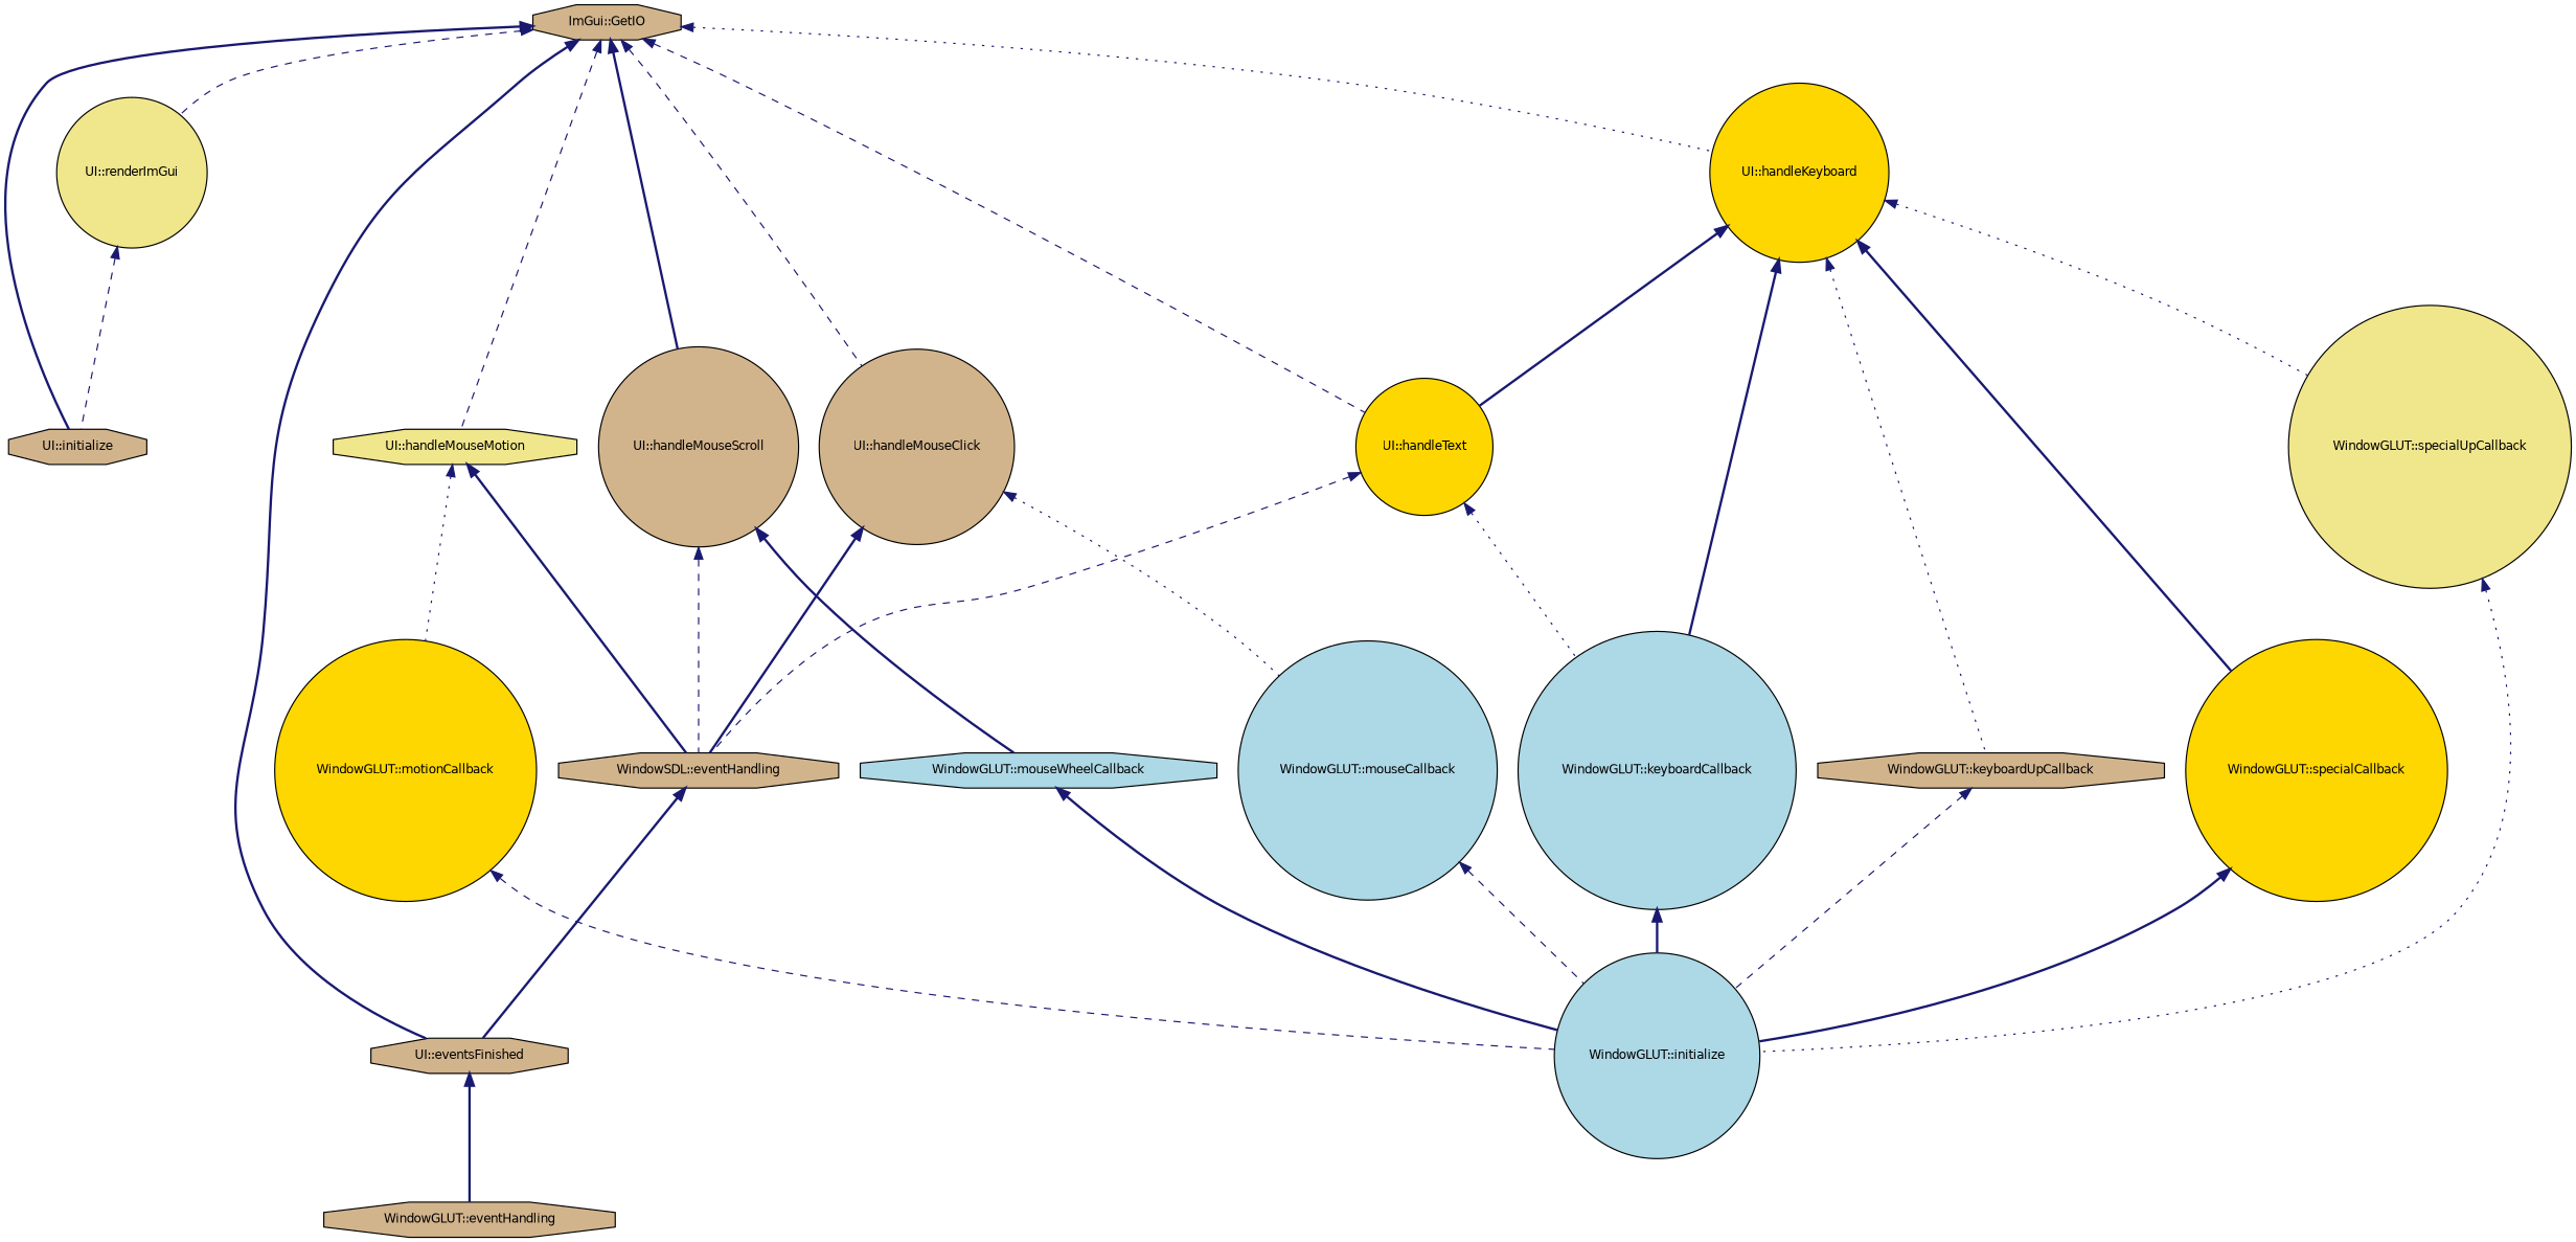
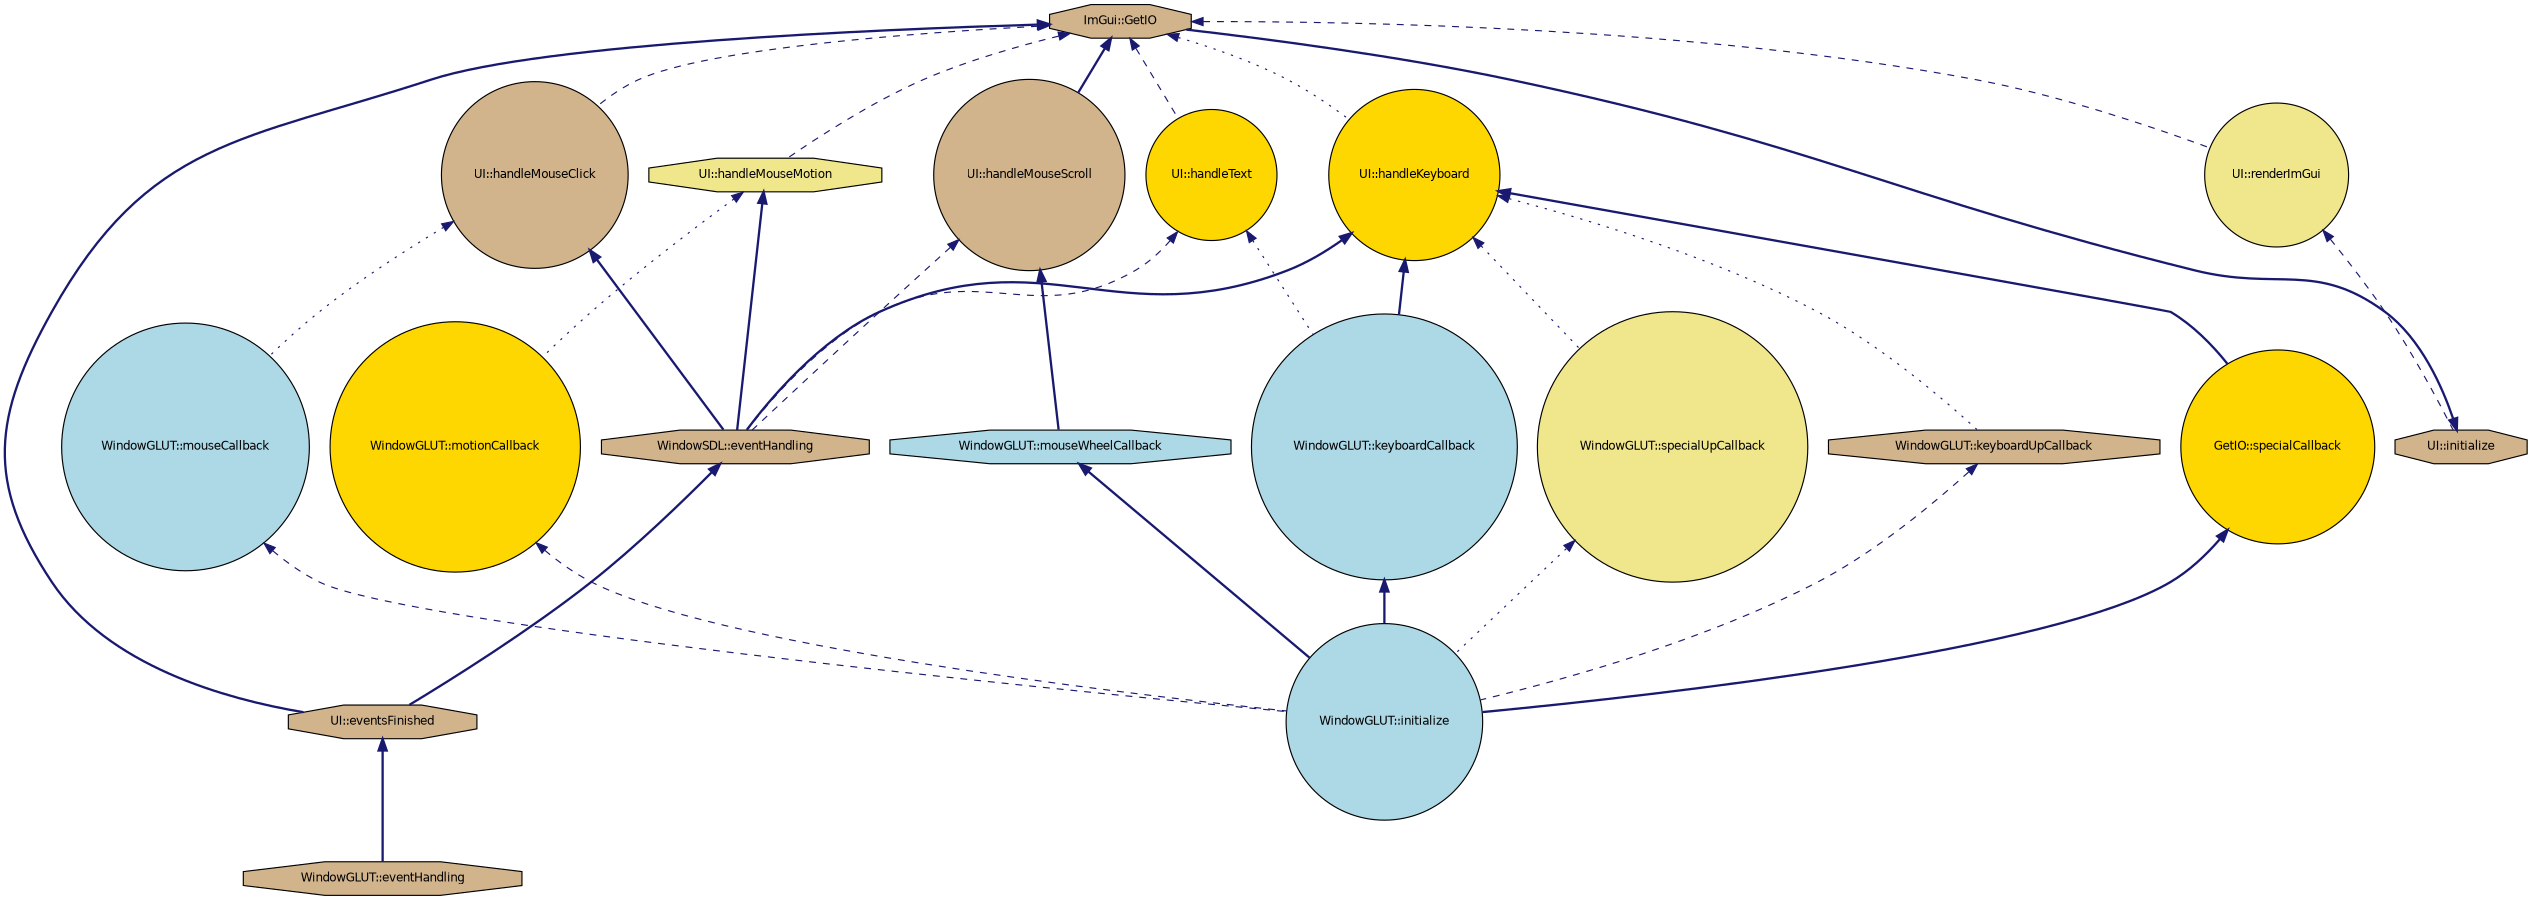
  digraph {
    rankdir=TB
    node [color=black fillcolor=tan fontname=Helvetica fontsize=10 shape=circle style=filled]
    edge [color=midnightblue dir=back fontname=Helvetica fontsize=10 labelfontname=Helvetica labelfontsize=10 style=bold]
    n1 [fontcolor=black height=0.2 label="ImGui::GetIO" shape=octagon width=0.4]
    n2 [height=0.2 label="UI::initialize" shape=octagon width=0.4]
    n3 [height=0.2 label="UI::eventsFinished" shape=octagon width=0.4]
    n4 [fillcolor=gold height=0.2 label="UI::handleKeyboard" width=0.4]
    n5 [fillcolor=gold height=0.2 label="UI::handleText" width=0.4]
    n6 [height=0.2 label="UI::handleMouseClick" width=0.4]
    n7 [fillcolor=khaki height=0.2 label="UI::handleMouseMotion" shape=octagon width=0.4]
    n8 [height=0.2 label="UI::handleMouseScroll" width=0.4]
    n9 [fillcolor=khaki height=0.2 label="UI::renderImGui" width=0.4]
    n10 [height=0.2 label="WindowGLUT::eventHandling" shape=octagon width=0.4]
    n11 [height=0.2 label="WindowSDL::eventHandling" shape=octagon width=0.4]
    n12 [fillcolor=lightblue height=0.2 label="WindowGLUT::keyboardCallback" width=0.4]
    n13 [height=0.2 label="WindowGLUT::keyboardUpCallback" shape=octagon width=0.4]
-   n14 [fillcolor=gold height=0.2 label="WindowGLUT::specialCallback" width=0.4]
+   n14 [fillcolor=gold height=0.2 label="GetIO::specialCallback" width=0.4]
    n15 [fillcolor=khaki height=0.2 label="WindowGLUT::specialUpCallback" width=0.4]
    n16 [fillcolor=lightblue height=0.2 label="WindowGLUT::mouseCallback" width=0.4]
    n17 [fillcolor=gold height=0.2 label="WindowGLUT::motionCallback" width=0.4]
    n18 [fillcolor=lightblue height=0.2 label="WindowGLUT::mouseWheelCallback" shape=octagon width=0.4]
    n19 [fillcolor=lightblue height=0.2 label="WindowGLUT::initialize" width=0.4]
-   n1 -> n2
+   n2 -> n1
    n1 -> n3
    n1 -> n4 [style=dotted]
    n1 -> n5 [style=dashed]
    n1 -> n6 [style=dashed]
    n1 -> n7 [style=dashed]
    n1 -> n8
    n1 -> n9 [style=dashed]
    n3 -> n10
-   n4 -> n5
+   n4 -> n11
    n4 -> n12
    n4 -> n13 [style=dotted]
    n4 -> n14
    n4 -> n15 [style=dotted]
    n5 -> n11 [style=dashed]
    n5 -> n12 [style=dotted]
    n6 -> n11
    n6 -> n16 [style=dotted]
    n7 -> n11
    n7 -> n17 [style=dotted]
    n8 -> n11 [style=dashed]
    n8 -> n18
    n9 -> n2 [style=dashed]
    n11 -> n3
    n12 -> n19
    n13 -> n19 [style=dashed]
    n14 -> n19
    n15 -> n19 [style=dotted]
    n16 -> n19 [style=dashed]
    n17 -> n19 [style=dashed]
    n18 -> n19
  }
